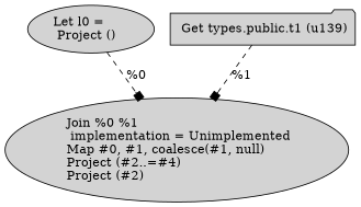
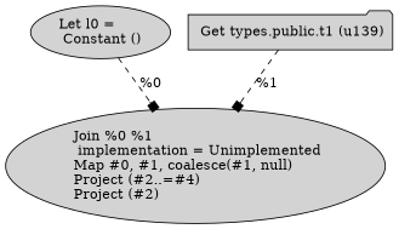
  digraph {
    node [shape=ellipse style=filled fillcolor=lightgrey]
    edge [style=dashed arrowhead=box]
-   n1 [label="Let l0 =\l Project ()\l"]
+   n1 [label="Let l0 =\l Constant ()\l"]
    n2 [label=" Join %0 %1\l  implementation = Unimplemented\l Map #0, #1, coalesce(#1, null)\l Project (#2..=#4)\l Project (#2)\l"]
    n3 [label=" Get types.public.t1 (u139)\l" shape=folder]
    n1 -> n2 [label="%0\l"]
    n3 -> n2 [label="%1\l"]
  }
